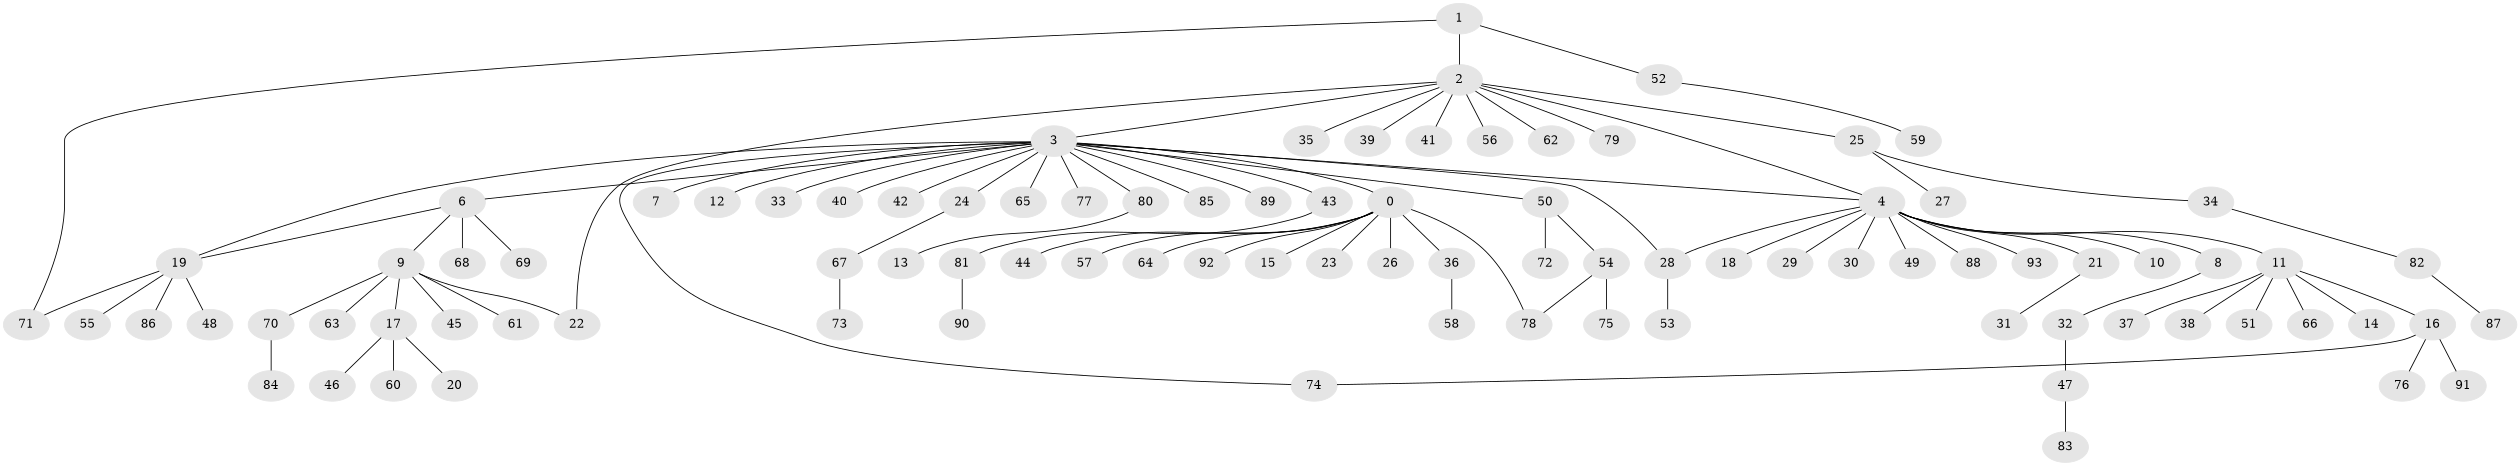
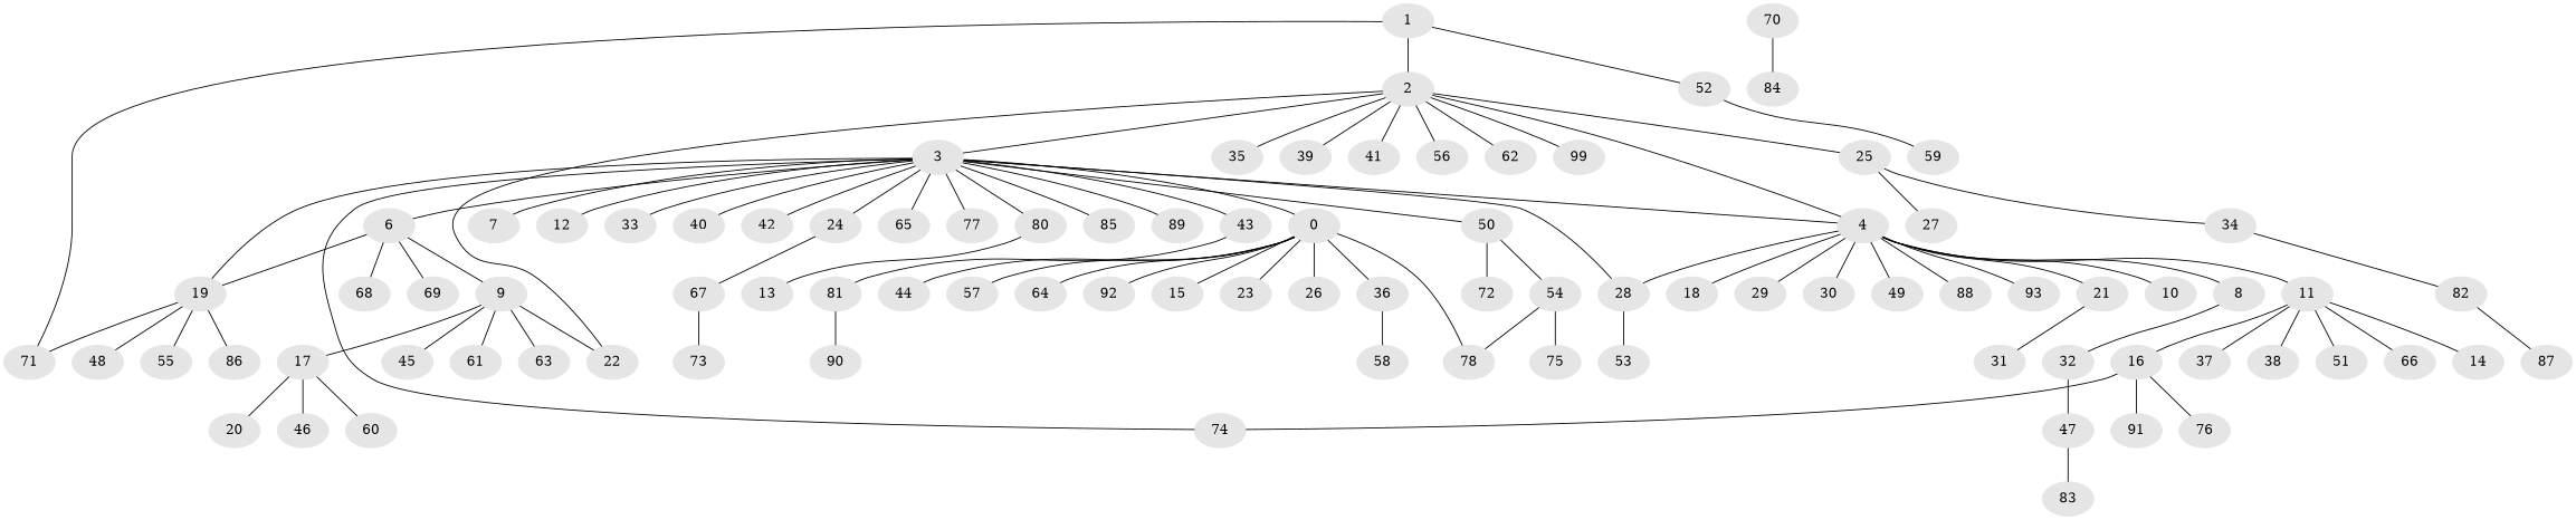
  graph {
    node [color=gray90 style=filled]
    1
    2
    52
    71
    3
    4
    22
    25
    35
    39
    41
    56
    62
-   79
+   79 [label=99]
    59
    n16 [label=0]
    6
    7
    12
    19
    24
    28
    33
    40
    42
    43
    50
    65
    74
    77
    80
    85
    89
    8
    10
    11
    18
    21
    29
    30
    49
    88
    93
    27
    34
    15
    23
    26
    36
    44
    57
    64
    78
    92
    9
    68
    69
    48
    55
    86
    67
    53
    81
    54
    72
    13
    32
    14
    16
    37
    38
    51
    66
    31
    58
    17
    45
    61
    63
    70
    47
    20
    46
    60
    84
    76
    91
    73
    82
    83
    87
    90
    75
    1 -- 2
    1 -- 52
    1 -- 71
    2 -- 3
    2 -- 4
    2 -- 22
    2 -- 25
    2 -- 35
    2 -- 39
    2 -- 41
    2 -- 56
    2 -- 62
    2 -- 79
    52 -- 59
    3 -- 4
    3 -- n16
    3 -- 6
    3 -- 7
    3 -- 12
    3 -- 19
    3 -- 24
    3 -- 28
    3 -- 33
    3 -- 40
    3 -- 42
    3 -- 43
    3 -- 50
    3 -- 65
    3 -- 74
    3 -- 77
    3 -- 80
    3 -- 85
    3 -- 89
    4 -- 28
    4 -- 8
    4 -- 10
    4 -- 11
    4 -- 18
    4 -- 21
    4 -- 29
    4 -- 30
    4 -- 49
    4 -- 88
    4 -- 93
    25 -- 27
    25 -- 34
    n16 -- 15
    n16 -- 23
    n16 -- 26
    n16 -- 36
    n16 -- 44
    n16 -- 57
    n16 -- 64
    n16 -- 78
    n16 -- 92
    6 -- 19
    6 -- 9
    6 -- 68
    6 -- 69
    19 -- 71
    19 -- 48
    19 -- 55
    19 -- 86
    24 -- 67
    28 -- 53
    43 -- 81
    50 -- 54
    50 -- 72
    80 -- 13
    8 -- 32
    11 -- 14
    11 -- 16
    11 -- 37
    11 -- 38
    11 -- 51
    11 -- 66
    21 -- 31
    34 -- 82
    36 -- 58
    9 -- 22
    9 -- 17
    9 -- 45
    9 -- 61
    9 -- 63
-   9 -- 70
    67 -- 73
    81 -- 90
    54 -- 78
    54 -- 75
    32 -- 47
    16 -- 74
    16 -- 76
    16 -- 91
    17 -- 20
    17 -- 46
    17 -- 60
    70 -- 84
    47 -- 83
    82 -- 87
  }
